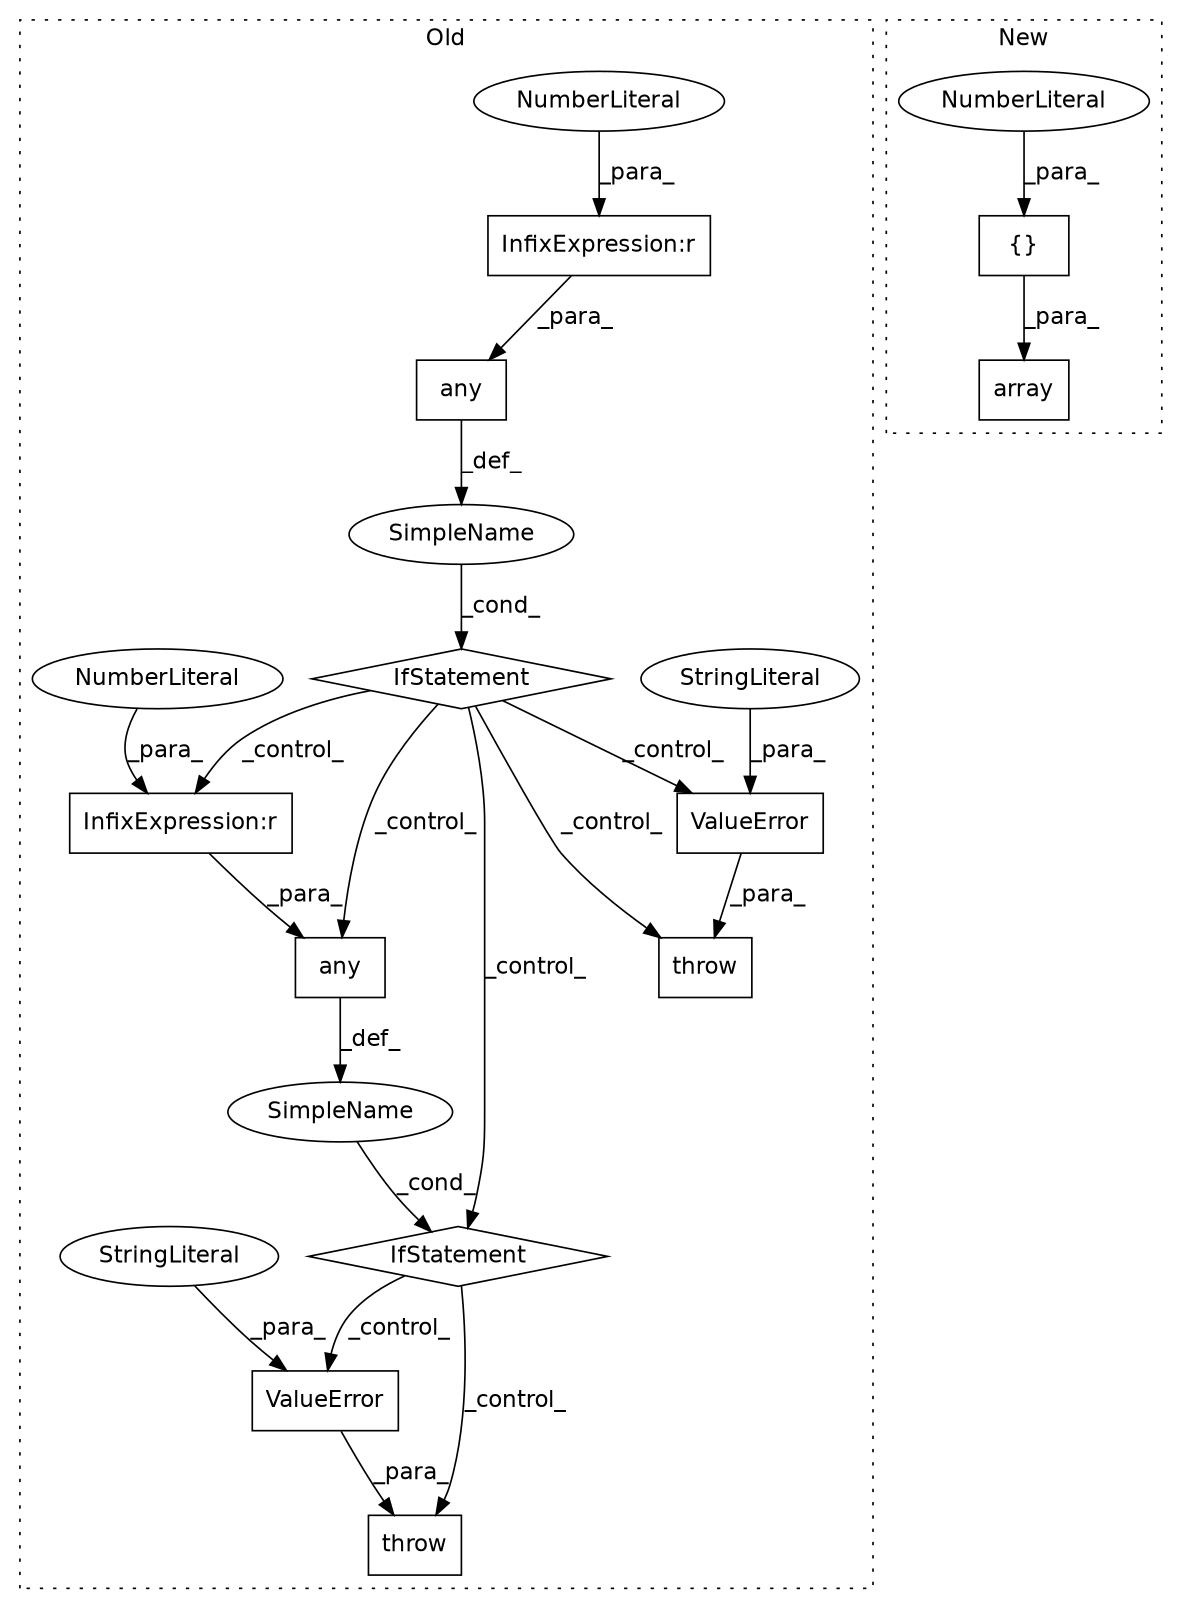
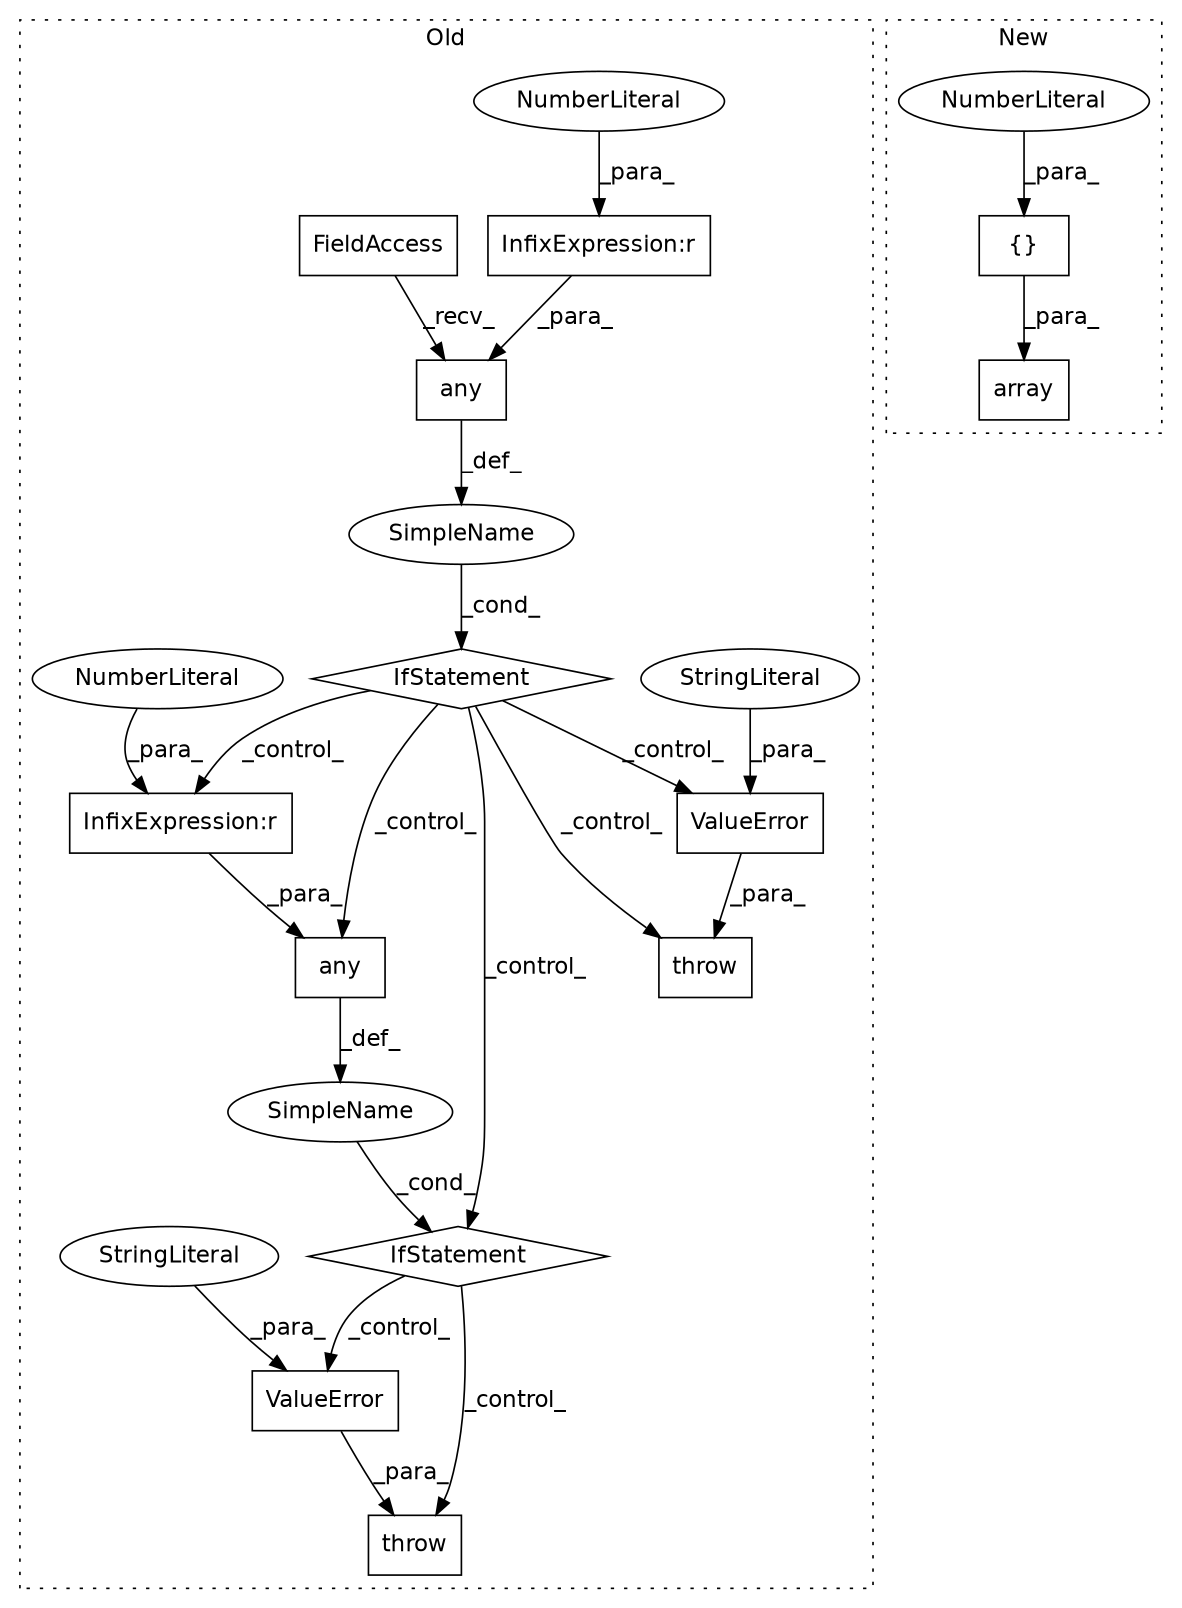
  digraph {
    fontname="DejaVu Sans"
    node [a=32 l=1 shape=box fontname="DejaVu Sans"]
    edge [fontname="DejaVu Sans"]
    n1 [l="4,1" label=any s="2475,2493"]
    n2 [a=25 l="4,2" label=IfStatement s="2453,2494" shape=diamond]
    n3 [a=42 label=SimpleName shape=ellipse l=""]
    n4 [a=42 label=SimpleName shape=ellipse l=""]
    n5 [a=53 l=6 label=throw s=2504]
    n6 [a=27 l=4 label="InfixExpression:r" s=2488]
    n7 [a=27 l=3 label="InfixExpression:r" s=2356]
    n8 [a=34 label=NumberLiteral s=2492 shape=ellipse]
    n9 [a=34 label=NumberLiteral s=2359 shape=ellipse]
    n10 [a=53 l=6 label=throw s=2371]
    n11 [a=25 l="4,2" label=IfStatement s="2322,2361" shape=diamond]
    n12 [l="11,1" label=ValueError s="2377,2440"]
    n13 [l="4,1" label=any s="2344,2360"]
+   n14 [a=22 l=9 label=FieldAccess s=2326]
    n15 [l="11,1" label=ValueError s="2510,2570"]
    n16 [a=45 l=52 label=StringLiteral s=2388 shape=ellipse]
    n17 [a=45 l=49 label=StringLiteral s=2521 shape=ellipse]
    n18 [l="6,1" label=array s="2690,2714"]
    n19 [a=4 l="1,1" label="{}" s="2705,2707"]
    n20 [a=34 label=NumberLiteral s=2706 shape=ellipse]
    subgraph cluster_1 {
      label=Old
      style=dotted
      n1
      n2
      n3
      n4
      n5
      n6
      n7
      n8
      n9
      n10
      n11
      n12
      n13
+     n14
      n15
      n16
      n17
    }
    subgraph cluster_2 {
      label=New
      style=dotted
      n18
      n19
      n20
    }
    n1 -> n4 [label=_def_]
    n2 -> n5 [label=_control_]
    n2 -> n15 [label=_control_]
    n3 -> n11 [label=_cond_]
    n4 -> n2 [label=_cond_]
    n6 -> n1 [label=_para_]
    n7 -> n13 [label=_para_]
    n8 -> n6 [label=_para_]
    n9 -> n7 [label=_para_]
    n11 -> n1 [label=_control_]
    n11 -> n2 [label=_control_]
    n11 -> n6 [label=_control_]
    n11 -> n10 [label=_control_]
    n11 -> n12 [label=_control_]
    n12 -> n10 [label=_para_]
    n13 -> n3 [label=_def_]
+   n14 -> n13 [label=_recv_]
    n15 -> n5 [label=_para_]
    n16 -> n12 [label=_para_]
    n17 -> n15 [label=_para_]
    n19 -> n18 [label=_para_]
    n20 -> n19 [label=_para_]
  }
